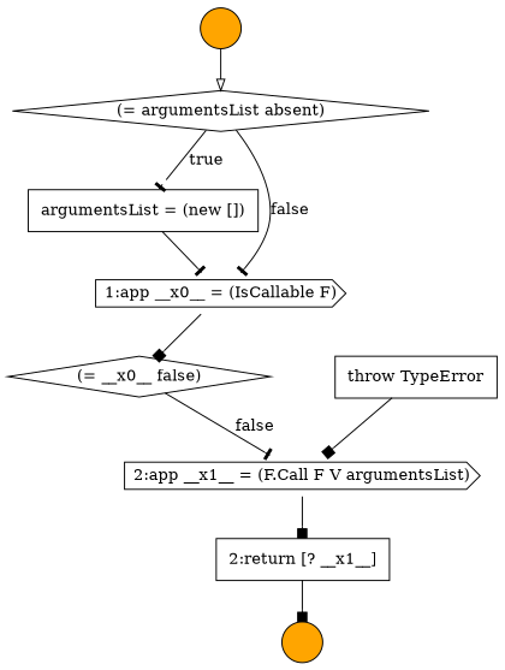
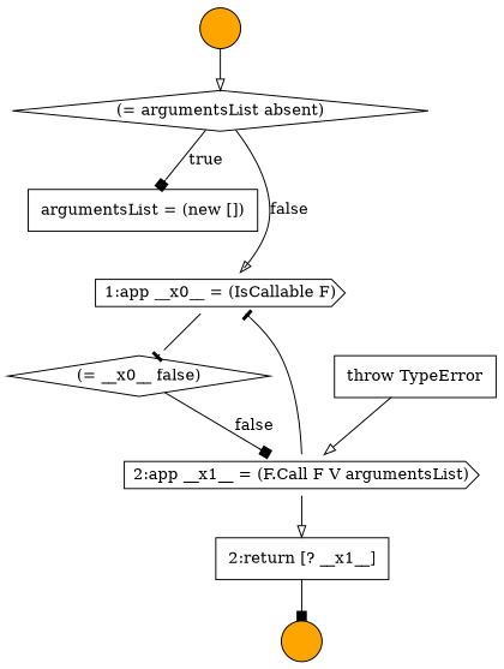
  digraph {
    node [color=black fillcolor=white shape=none style=filled]
    edge [arrowhead=box color=black]
    n1 [fillcolor=orange label=" " shape=circle]
    n2 [label=<<font color="black">(= argumentsList absent)</font>> shape=diamond]
    n3 [label=<<font color="black">     <table border="0" cellborder="1" cellspacing="0" cellpadding="10">       <tr><td align="left">argumentsList = (new [])</td></tr>     </table>   </font>> margin=0]
    n4 [label=<<font color="black">1:app __x0__ = (IsCallable F)</font>> shape=cds]
    n5 [label=<<font color="black">(= __x0__ false)</font>> shape=diamond]
    n6 [label=<<font color="black">2:app __x1__ = (F.Call F V argumentsList)</font>> shape=cds]
    n7 [label=<<font color="black">     <table border="0" cellborder="1" cellspacing="0" cellpadding="10">       <tr><td align="left">2:return [? __x1__]</td></tr>     </table>   </font>> margin=0]
    n8 [label=<<font color="black">     <table border="0" cellborder="1" cellspacing="0" cellpadding="10">       <tr><td align="left">throw TypeError</td></tr>     </table>   </font>> margin=0]
    n9 [fillcolor=orange label=" " shape=circle]
    n1 -> n2 [arrowhead=onormal]
-   n2 -> n3 [arrowhead=tee label=<<font color="black">true</font>>]
-   n2 -> n4 [arrowhead=tee label=<<font color="black">false</font>>]
-   n3 -> n4 [arrowhead=tee]
-   n4 -> n5
-   n5 -> n6 [arrowhead=tee label=<<font color="black">false</font>>]
-   n6 -> n7
+   n2 -> n3 [label=<<font color="black">true</font>>]
+   n2 -> n4 [arrowhead=onormal label=<<font color="black">false</font>>]
+   n6 -> n4 [arrowhead=tee]
+   n4 -> n5 [arrowhead=tee]
+   n5 -> n6 [label=<<font color="black">false</font>>]
+   n6 -> n7 [arrowhead=onormal]
    n7 -> n9
-   n8 -> n6
+   n8 -> n6 [arrowhead=onormal]
  }
